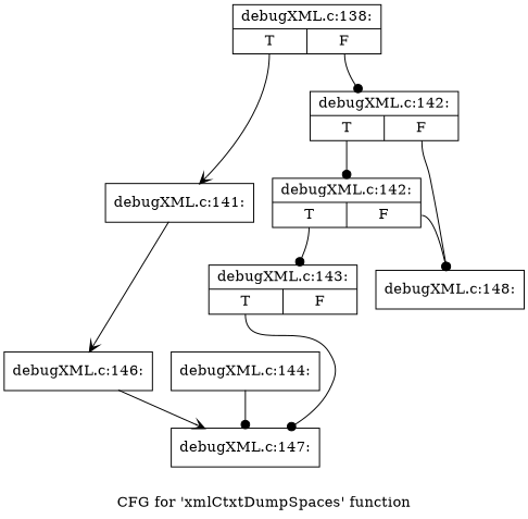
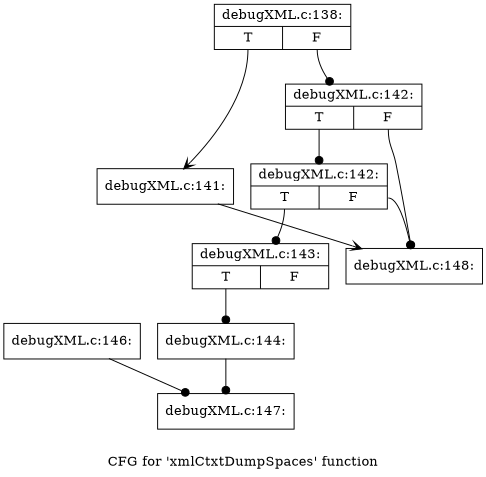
  digraph {
    label="CFG for 'xmlCtxtDumpSpaces' function"
    node [shape=record]
    edge [arrowhead=dot tailport=s0]
    n1 [label="{debugXML.c:138:|{<s0>T|<s1>F}}"]
    n2 [label="{debugXML.c:141:}"]
    n3 [label="{debugXML.c:142:|{<s0>T|<s1>F}}"]
    n4 [label="{debugXML.c:148:}"]
    n5 [label="{debugXML.c:142:|{<s0>T|<s1>F}}"]
    n6 [label="{debugXML.c:143:|{<s0>T|<s1>F}}"]
    n7 [label="{debugXML.c:144:}"]
    n8 [label="{debugXML.c:147:}"]
    n9 [label="{debugXML.c:146:}"]
    n1 -> n2 [arrowhead=vee]
    n1 -> n3 [tailport=s1]
-   n2 -> n9 [arrowhead=vee tailport=""]
+   n2 -> n4 [arrowhead=vee tailport=""]
    n3 -> n4 [tailport=s1]
    n3 -> n5
    n5 -> n4 [tailport=s1]
    n5 -> n6
-   n6 -> n8
+   n6 -> n7
    n7 -> n8 [tailport=""]
-   n9 -> n8 [arrowhead=vee tailport=""]
+   n9 -> n8 [tailport=""]
  }
